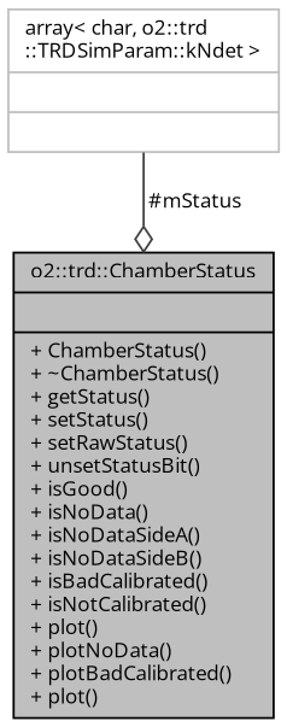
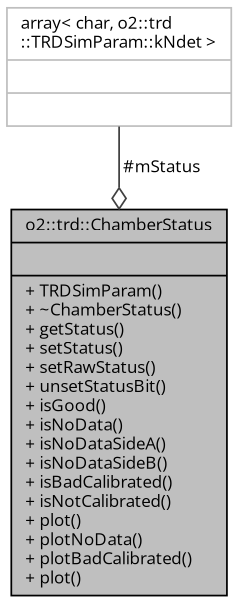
  digraph {
    fontname="Open Sans"
    node [fontname="Open Sans" fontsize=10 shape=record]
-   n1 [color=black fillcolor=grey75 fontcolor=black height=0.2 label="{o2::trd::ChamberStatus\n||+ ChamberStatus()\l+ ~ChamberStatus()\l+ getStatus()\l+ setStatus()\l+ setRawStatus()\l+ unsetStatusBit()\l+ isGood()\l+ isNoData()\l+ isNoDataSideA()\l+ isNoDataSideB()\l+ isBadCalibrated()\l+ isNotCalibrated()\l+ plot()\l+ plotNoData()\l+ plotBadCalibrated()\l+ plot()\l}" style=filled width=0.4]
+   n1 [color=black fillcolor=grey75 fontcolor=black height=0.2 label="{o2::trd::ChamberStatus\n||+ TRDSimParam()\l+ ~ChamberStatus()\l+ getStatus()\l+ setStatus()\l+ setRawStatus()\l+ unsetStatusBit()\l+ isGood()\l+ isNoData()\l+ isNoDataSideA()\l+ isNoDataSideB()\l+ isBadCalibrated()\l+ isNotCalibrated()\l+ plot()\l+ plotNoData()\l+ plotBadCalibrated()\l+ plot()\l}" style=filled width=0.4]
    n2 [color=grey75 height=0.2 label="{array\< char, o2::trd\l::TRDSimParam::kNdet \>\n||}" width=0.4]
    n2 -> n1 [arrowhead=odiamond color=grey25 fontname="Open Sans" fontsize=10 label=" #mStatus" labelfontname=Helvetica labelfontsize=10 style=solid]
  }
